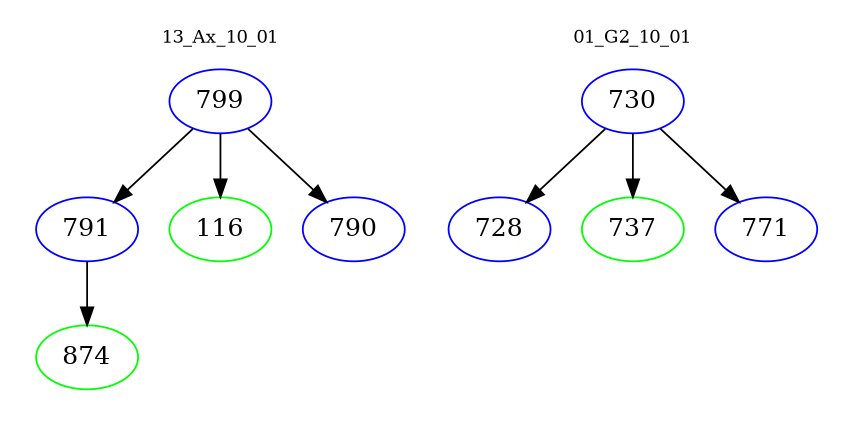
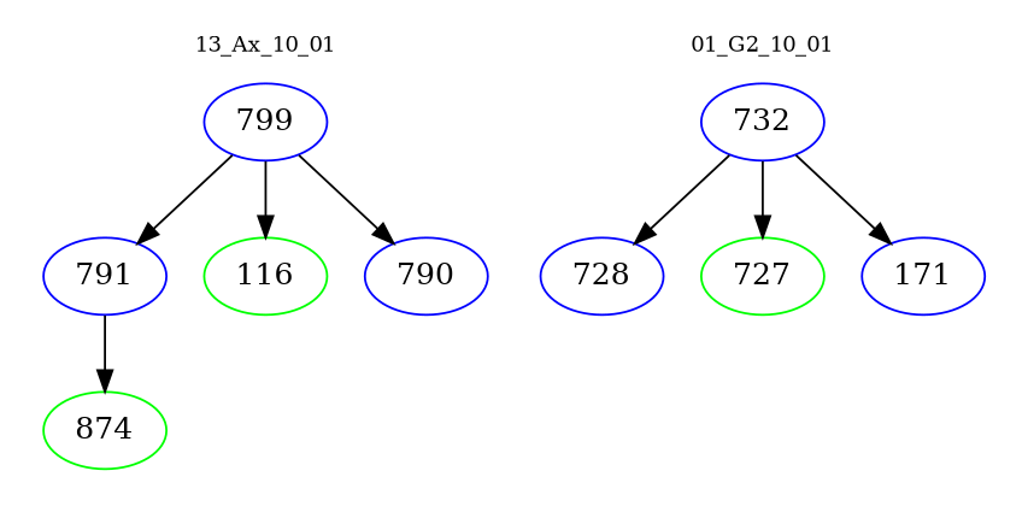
  digraph {
    node [color=blue]
    edge [color=black]
    n1 [label=799]
    n2 [label=791]
    n3 [color=green label=116]
    n4 [label=790]
    n5 [color=green label=874]
-   n6 [label=730]
+   n6 [label=732]
    n7 [label=728]
-   n8 [color=green label=737]
-   n9 [label=771]
+   n8 [color=green label=727]
+   n9 [label=171]
    subgraph cluster_1 {
      color=white
      fontsize=10
      label="13_Ax_10_01"
      n1
      n2
      n3
      n4
      n5
    }
    subgraph cluster_2 {
      color=white
      fontsize=10
      label="01_G2_10_01"
      n6
      n7
      n8
      n9
    }
    n1 -> n2
    n1 -> n3
    n1 -> n4
    n2 -> n5
    n6 -> n7
    n6 -> n8
    n6 -> n9
  }
